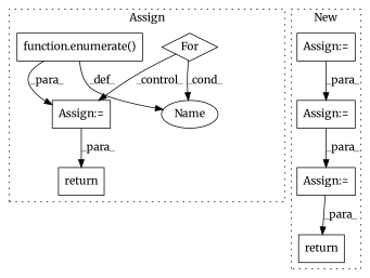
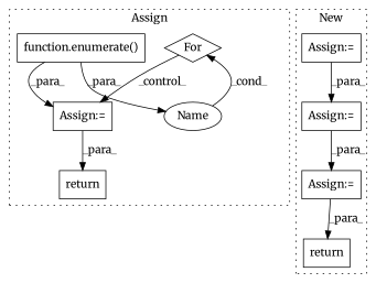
  digraph {
    fontname=Merriweather
    node [a=68 fontname=Merriweather l=3 shape=box]
    edge [fontname=Merriweather]
    n1 [a=107 l="4,15" label=For s="3337,3379" shape=diamond]
    n2 [label="Assign:=" s=3483]
    n3 [a=87 l=7 label=Name s=3344 shape=ellipse]
    n4 [a=93 l=7 label=return s=4168]
    n5 [a=75 l="10,1" label="function.enumerate()" s="3355,3378"]
    n6 [a=93 l=7 label=return s=4311]
    n7 [label="Assign:=" s=3313]
    n8 [label="Assign:=" s=4295]
    n9 [label="Assign:=" s=4242]
    subgraph cluster_1 {
      label=Assign
      style=dotted
      n1
      n2
      n3
      n4
      n5
    }
    subgraph cluster_2 {
      label=New
      style=dotted
      n6
      n7
      n8
      n9
    }
    n1 -> n2 [label=_control_]
    n2 -> n4 [label=_para_]
-   n1 -> n3 [label=_cond_]
+   n3 -> n1 [label=_cond_]
    n5 -> n2 [label=_para_]
-   n5 -> n3 [label=_def_]
+   n5 -> n3 [label=_para_]
    n7 -> n9 [label=_para_]
    n8 -> n6 [label=_para_]
    n9 -> n8 [label=_para_]
  }
